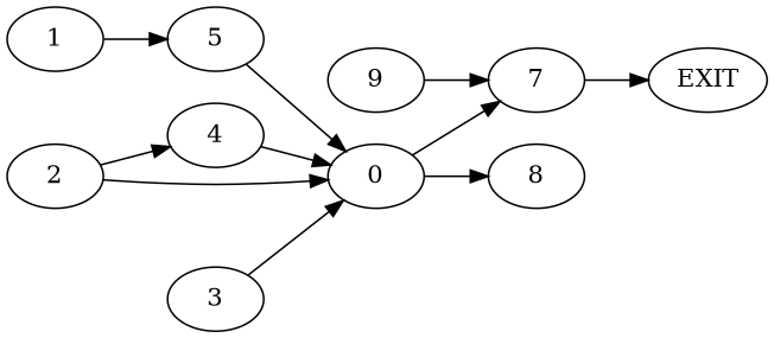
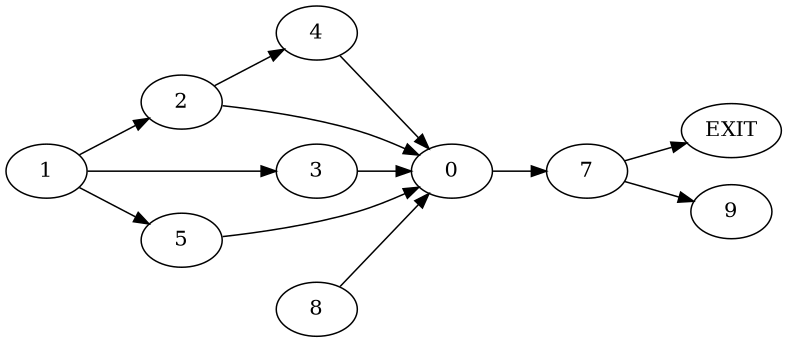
  digraph {
    rankdir=LR
    1
    2
    3
    5
    n5 [label=EXIT]
    4
    n7 [label=0]
    7
    8
    9
+   1 -> 2
+   1 -> 3
    1 -> 5
    2 -> 4
    2 -> n7
    3 -> n7
    5 -> n7
    4 -> n7
    n7 -> 7
-   n7 -> 8
+   8 -> n7
    7 -> n5
-   9 -> 7
+   7 -> 9
  }
